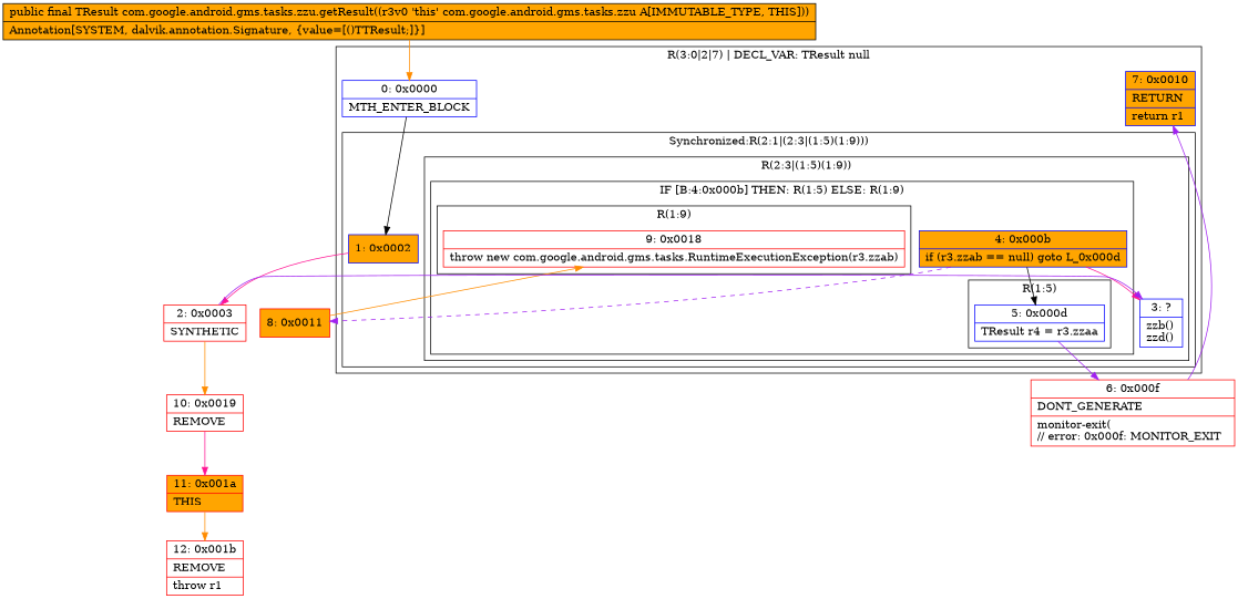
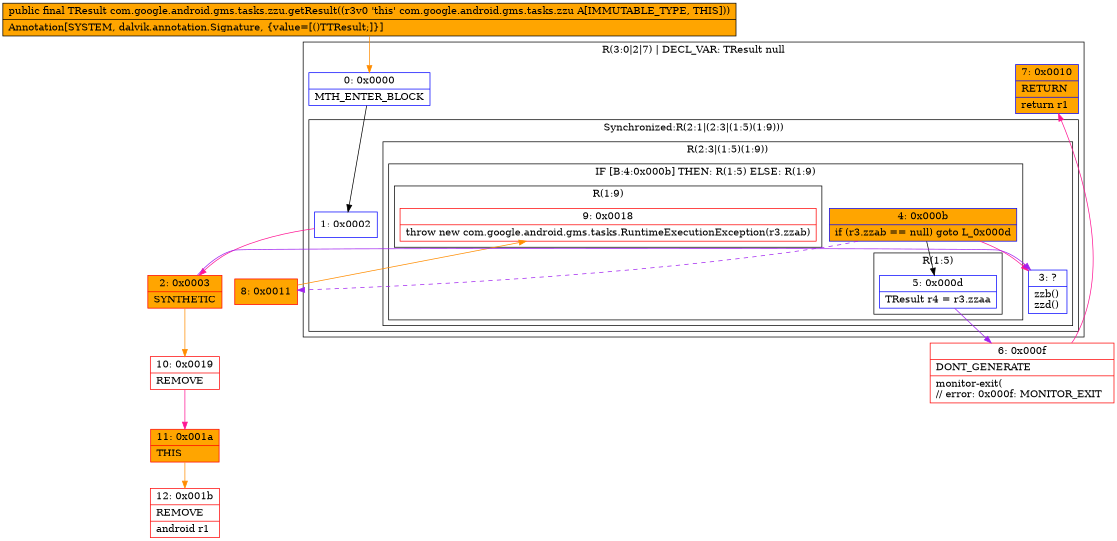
  digraph {
    node [color=red fillcolor=white shape=record style=filled]
    edge [color=deeppink]
    n1 [color=blue label="{5\:\ 0x000d|TResult r4 = r3.zzaa\l}"]
    n2 [label="{9\:\ 0x0018|throw new com.google.android.gms.tasks.RuntimeExecutionException(r3.zzab)\l}"]
    n3 [color=blue fillcolor=orange label="{4\:\ 0x000b|if (r3.zzab == null) goto L_0x000d\l}"]
    n4 [color=blue label="{3\:\ ?|zzb()\lzzd()\l}"]
-   n5 [color=blue fillcolor=orange label="{1\:\ 0x0002}"]
+   n5 [color=blue label="{1\:\ 0x0002}"]
    n6 [color=blue label="{0\:\ 0x0000|MTH_ENTER_BLOCK\l}"]
    n7 [color=blue fillcolor=orange label="{7\:\ 0x0010|RETURN\l|return r1\l}"]
    n8 [label="{6\:\ 0x000f|DONT_GENERATE\l|monitor\-exit(\l\/\/ error: 0x000f: MONITOR_EXIT  \l}"]
    n9 [fillcolor=orange label="{8\:\ 0x0011}"]
-   n10 [label="{2\:\ 0x0003|SYNTHETIC\l}"]
+   n10 [fillcolor=orange label="{2\:\ 0x0003|SYNTHETIC\l}"]
    n11 [label="{10\:\ 0x0019|REMOVE\l}"]
    n12 [fillcolor=orange label="{11\:\ 0x001a|THIS\l}"]
-   n13 [label="{12\:\ 0x001b|REMOVE\l|throw r1\l}"]
+   n13 [label="{12\:\ 0x001b|REMOVE\l|android r1\l}"]
    n14 [fillcolor=orange label="{public final TResult com.google.android.gms.tasks.zzu.getResult((r3v0 'this' com.google.android.gms.tasks.zzu A[IMMUTABLE_TYPE, THIS]))  | Annotation[SYSTEM, dalvik.annotation.Signature, \{value=[()TTResult;]\}]\l}" color=""]
    subgraph cluster_1 {
      label="R(3:0|2|7) | DECL_VAR: TResult null\l"
      n6
      n7
      subgraph cluster_2 {
        label="Synchronized:R(2:1|(2:3|(1:5)(1:9)))"
        n5
        subgraph cluster_3 {
          label="R(2:3|(1:5)(1:9))"
          n4
          subgraph cluster_4 {
            label="IF [B:4:0x000b] THEN: R(1:5) ELSE: R(1:9)"
            n3
            subgraph cluster_5 {
              label="R(1:5)"
              n1
            }
            subgraph cluster_6 {
              label="R(1:9)"
              n2
            }
          }
        }
      }
    }
    n1 -> n8 [color=purple]
    n3 -> n1 [color=black]
    n3 -> n4
    n3 -> n9 [color=purple style=dashed]
    n5 -> n10
    n6 -> n5 [color=black]
-   n8 -> n7 [color=purple]
+   n8 -> n7
    n9 -> n2 [color=darkorange]
    n10 -> n4 [color=purple]
    n10 -> n11 [color=darkorange]
    n11 -> n12
    n12 -> n13 [color=darkorange]
    n14 -> n6 [color=darkorange]
  }
